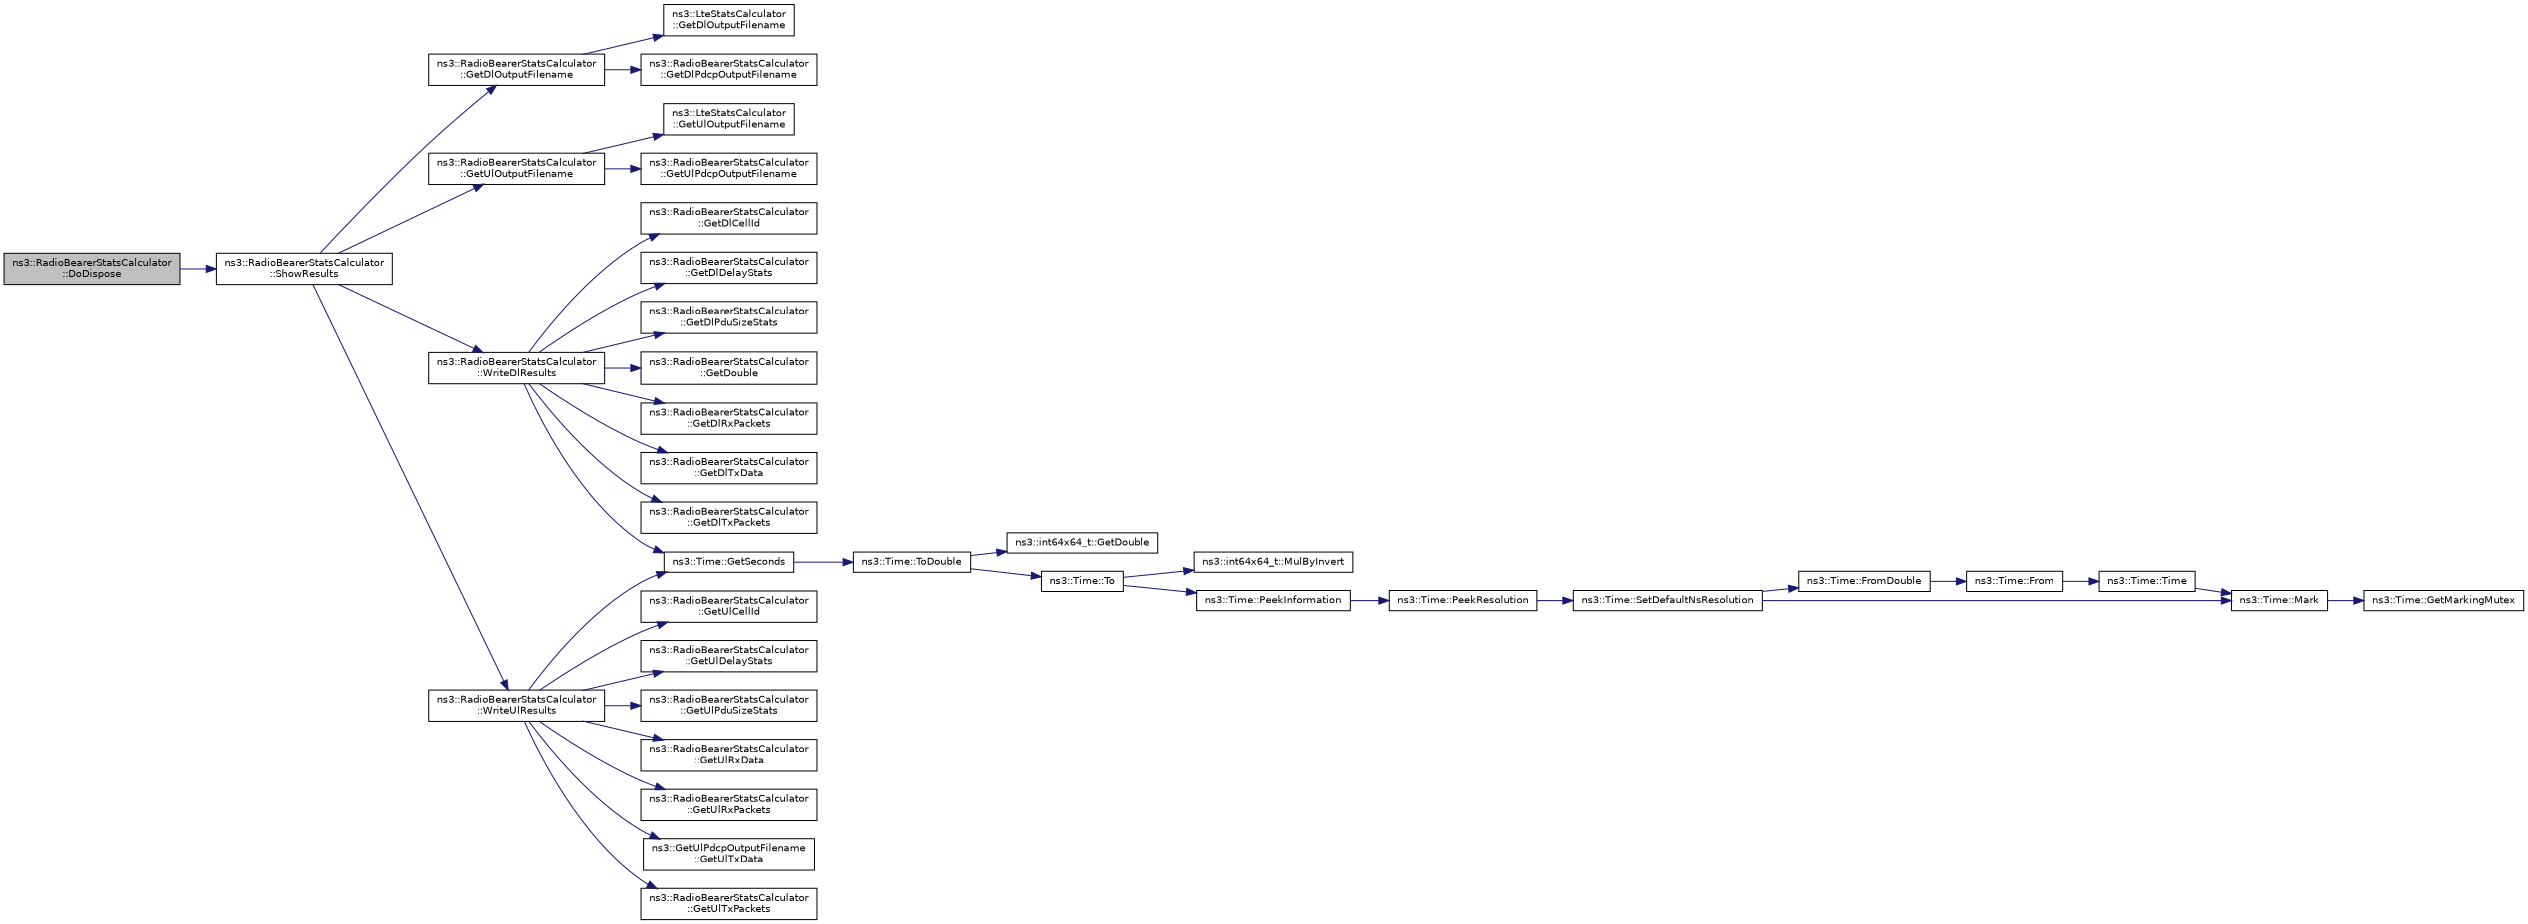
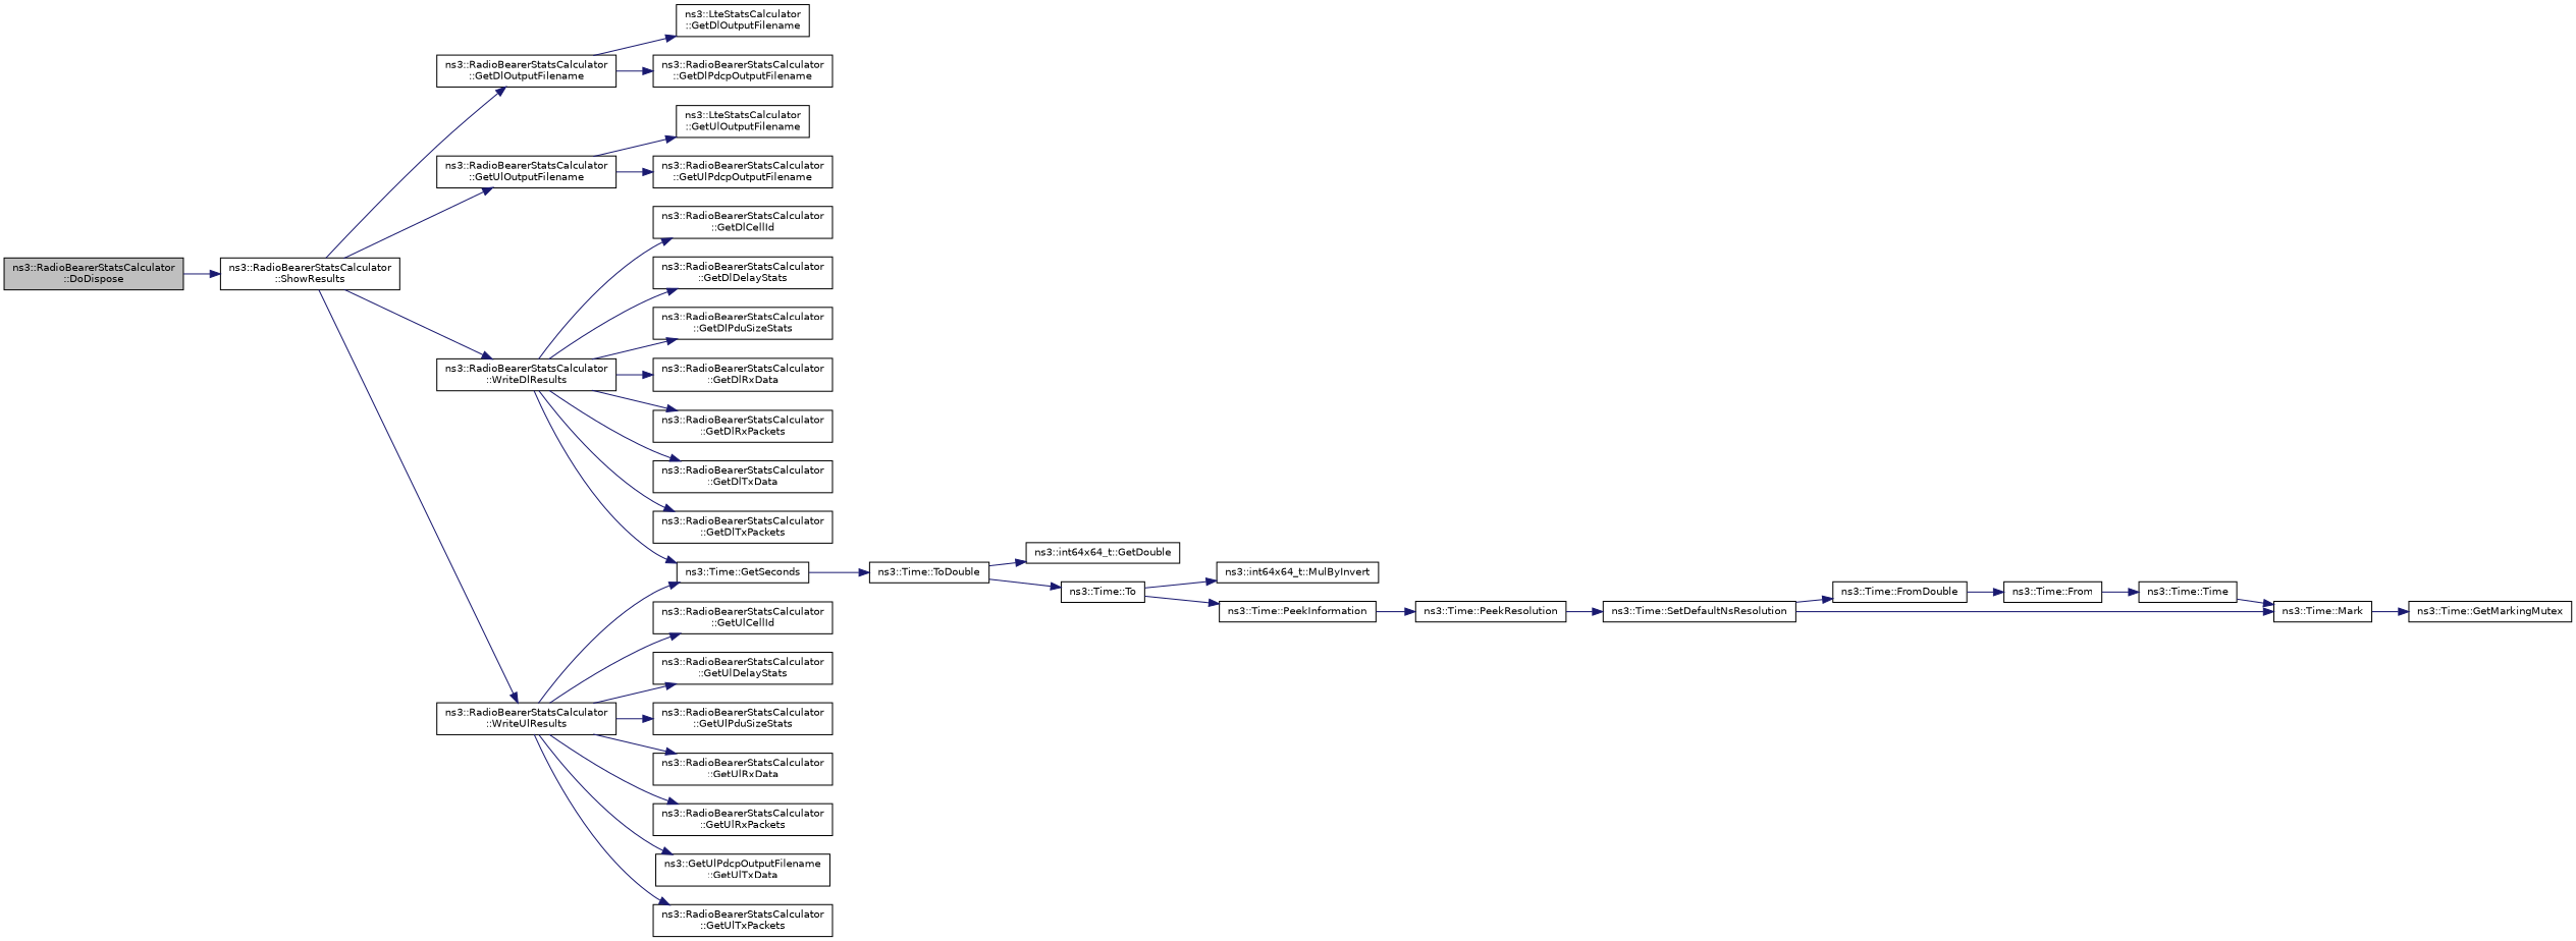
  digraph {
    fontname="DejaVu Sans"
    rankdir=LR
    node [color=black fillcolor=white fontname="DejaVu Sans" fontsize=10 shape=record style=filled]
    edge [color=midnightblue fontname="DejaVu Sans" fontsize=10 labelfontname=Helvetica labelfontsize=10 style=solid]
    n1 [fillcolor=grey75 fontcolor=black height=0.2 label="ns3::RadioBearerStatsCalculator\l::DoDispose" width=0.4]
    n2 [height=0.2 label="ns3::RadioBearerStatsCalculator\l::ShowResults" width=0.4]
    n3 [height=0.2 label="ns3::RadioBearerStatsCalculator\l::GetDlOutputFilename" width=0.4]
    n4 [height=0.2 label="ns3::RadioBearerStatsCalculator\l::GetUlOutputFilename" width=0.4]
    n5 [height=0.2 label="ns3::RadioBearerStatsCalculator\l::WriteDlResults" width=0.4]
    n6 [height=0.2 label="ns3::RadioBearerStatsCalculator\l::WriteUlResults" width=0.4]
    n7 [height=0.2 label="ns3::LteStatsCalculator\l::GetDlOutputFilename" width=0.4]
    n8 [height=0.2 label="ns3::RadioBearerStatsCalculator\l::GetDlPdcpOutputFilename" width=0.4]
    n9 [height=0.2 label="ns3::LteStatsCalculator\l::GetUlOutputFilename" width=0.4]
    n10 [height=0.2 label="ns3::RadioBearerStatsCalculator\l::GetUlPdcpOutputFilename" width=0.4]
    n11 [height=0.2 label="ns3::RadioBearerStatsCalculator\l::GetDlCellId" width=0.4]
    n12 [height=0.2 label="ns3::RadioBearerStatsCalculator\l::GetDlDelayStats" width=0.4]
    n13 [height=0.2 label="ns3::RadioBearerStatsCalculator\l::GetDlPduSizeStats" width=0.4]
-   n14 [height=0.2 label="ns3::RadioBearerStatsCalculator\l::GetDouble" width=0.4]
+   n14 [height=0.2 label="ns3::RadioBearerStatsCalculator\l::GetDlRxData" width=0.4]
    n15 [height=0.2 label="ns3::RadioBearerStatsCalculator\l::GetDlRxPackets" width=0.4]
    n16 [height=0.2 label="ns3::RadioBearerStatsCalculator\l::GetDlTxData" width=0.4]
    n17 [height=0.2 label="ns3::RadioBearerStatsCalculator\l::GetDlTxPackets" width=0.4]
    n18 [height=0.2 label="ns3::Time::GetSeconds" width=0.4]
    n19 [height=0.2 label="ns3::RadioBearerStatsCalculator\l::GetUlCellId" width=0.4]
    n20 [height=0.2 label="ns3::RadioBearerStatsCalculator\l::GetUlDelayStats" width=0.4]
    n21 [height=0.2 label="ns3::RadioBearerStatsCalculator\l::GetUlPduSizeStats" width=0.4]
    n22 [height=0.2 label="ns3::RadioBearerStatsCalculator\l::GetUlRxData" width=0.4]
    n23 [height=0.2 label="ns3::RadioBearerStatsCalculator\l::GetUlRxPackets" width=0.4]
    n24 [height=0.2 label="ns3::GetUlPdcpOutputFilename\l::GetUlTxData" width=0.4]
    n25 [height=0.2 label="ns3::RadioBearerStatsCalculator\l::GetUlTxPackets" width=0.4]
    n26 [height=0.2 label="ns3::Time::ToDouble" width=0.4]
    n27 [height=0.2 label="ns3::int64x64_t::GetDouble" width=0.4]
    n28 [height=0.2 label="ns3::Time::To" width=0.4]
    n29 [height=0.2 label="ns3::int64x64_t::MulByInvert" width=0.4]
    n30 [height=0.2 label="ns3::Time::PeekInformation" width=0.4]
    n31 [height=0.2 label="ns3::Time::PeekResolution" width=0.4]
    n32 [height=0.2 label="ns3::Time::SetDefaultNsResolution" width=0.4]
    n33 [height=0.2 label="ns3::Time::FromDouble" width=0.4]
    n34 [height=0.2 label="ns3::Time::Mark" width=0.4]
    n35 [height=0.2 label="ns3::Time::From" width=0.4]
    n36 [height=0.2 label="ns3::Time::GetMarkingMutex" width=0.4]
    n37 [height=0.2 label="ns3::Time::Time" width=0.4]
    n1 -> n2
    n2 -> n3
    n2 -> n4
    n2 -> n5
    n2 -> n6
    n3 -> n7
    n3 -> n8
    n4 -> n9
    n4 -> n10
    n5 -> n11
    n5 -> n12
    n5 -> n13
    n5 -> n14
    n5 -> n15
    n5 -> n16
    n5 -> n17
    n5 -> n18
    n6 -> n18
    n6 -> n19
    n6 -> n20
    n6 -> n21
    n6 -> n22
    n6 -> n23
    n6 -> n24
    n6 -> n25
    n18 -> n26
    n26 -> n27
    n26 -> n28
    n28 -> n29
    n28 -> n30
    n30 -> n31
    n31 -> n32
    n32 -> n33
    n32 -> n34
    n33 -> n35
    n34 -> n36
    n35 -> n37
    n37 -> n34
  }
